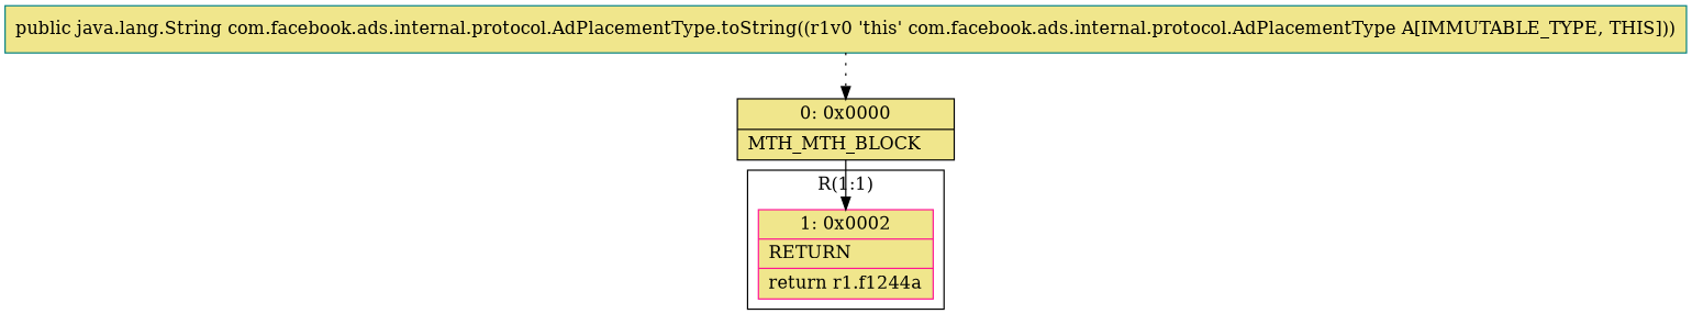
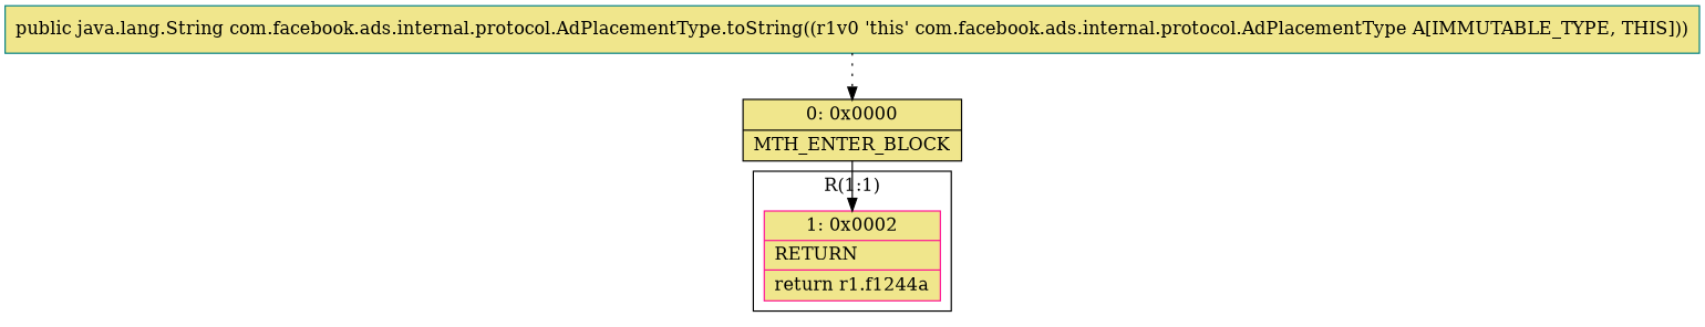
  digraph {
    node [shape=record style=filled fillcolor=khaki]
    n1 [color=deeppink label="{1\:\ 0x0002|RETURN\l|return r1.f1244a\l}"]
-   n2 [color=black label="{0\:\ 0x0000|MTH_MTH_BLOCK\l}"]
+   n2 [color=black label="{0\:\ 0x0000|MTH_ENTER_BLOCK\l}"]
    n3 [label="{public java.lang.String com.facebook.ads.internal.protocol.AdPlacementType.toString((r1v0 'this' com.facebook.ads.internal.protocol.AdPlacementType A[IMMUTABLE_TYPE, THIS])) }" color=teal]
    subgraph cluster_1 {
      label="R(1:1)"
      n1
    }
    n2 -> n1 [style=solid]
    n3 -> n2 [style=dotted]
  }
